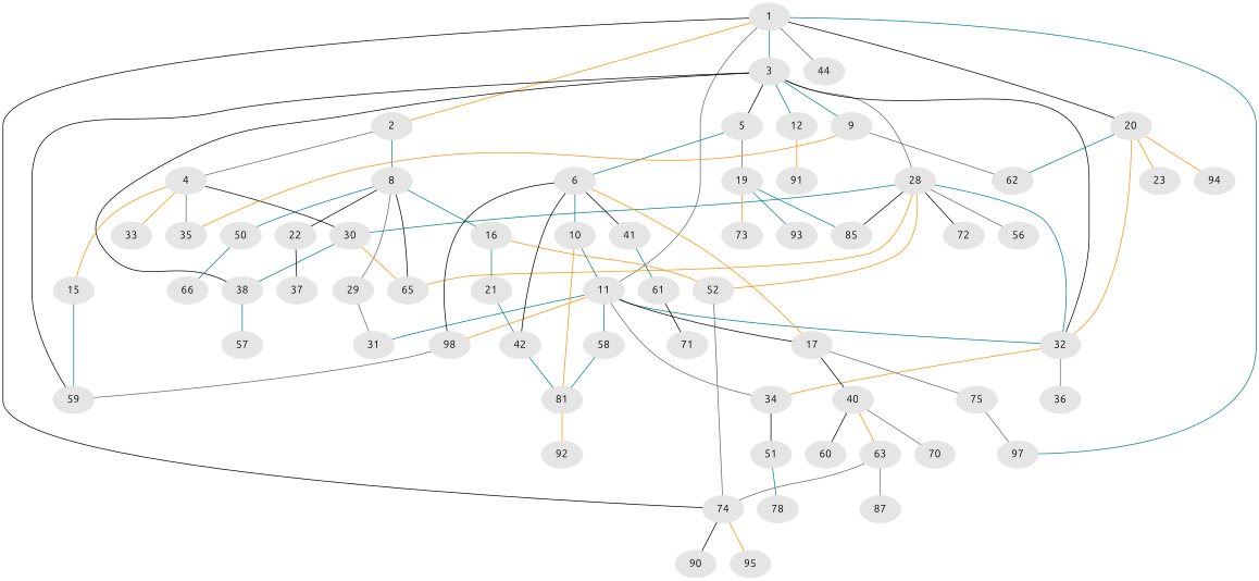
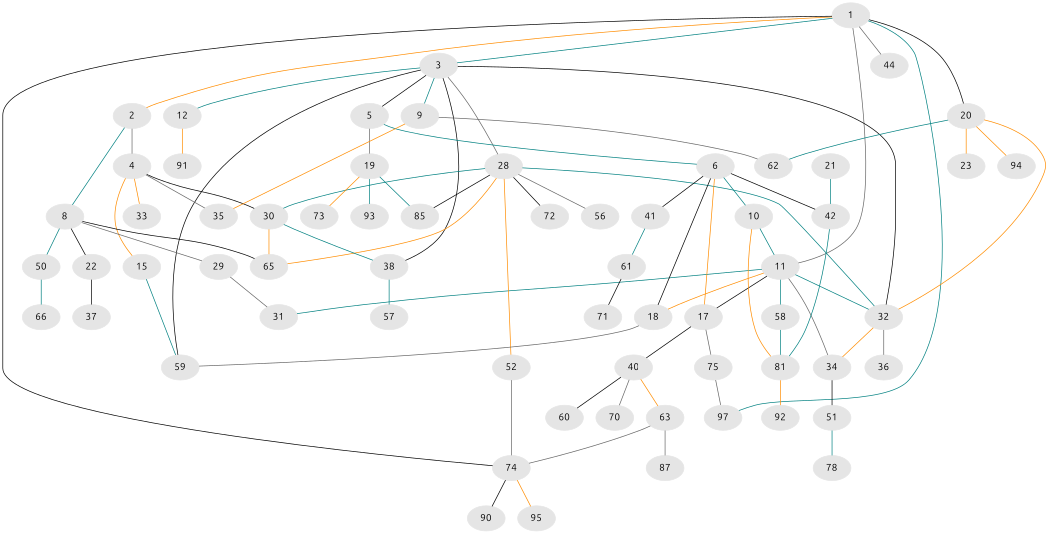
  graph {
    fontname=Ubuntu
    node [color=gray90 fontname=Ubuntu style=filled]
    edge [color=teal fontname=Ubuntu]
    1 [super="+27"]
    2
    3 [super="+13"]
    11 [super="+49"]
    20 [super="+47"]
    44 [super="+80"]
    74 [super="+77"]
    97
    4 [super="+7"]
    8 [super="+14"]
    5
    9 [super="+24"]
    12 [super="+25"]
    28 [super="+43"]
    32 [super="+48"]
    38 [super="+39"]
    59 [super="+67"]
    17 [super="+53"]
-   18 [label=98]
+   18
    31 [super="+96"]
    34 [super="+69"]
    58
    62 [super="+82"]
    23
    94
    90
    95 [super="+98"]
    15
    30 [super="+79"]
    33
    35
-   16 [super="+88"]
    22
    29
    50
    65
    6 [super="+26"]
    19 [super="+83"]
    91
    52 [super="+84"]
    85
    56
    72 [super="+89"]
    36
    57
    10 [super="+45"]
    41 [super="+55"]
    42
    73
    93
    81 [super="+86"]
    40 [super="+54"]
    75
    61 [super="+64"]
    21
    37 [super="+46"]
    66 [super="+68"]
    92
    51 [super="+76"]
    60
    63 [super="+100"]
    70
    78
    87
    71 [super="+99"]
    1 -- 2 [color=darkorange]
    1 -- 3
    1 -- 11 [color=gray40]
    1 -- 20 [color=black]
    1 -- 44 [color=gray40]
    1 -- 74 [color=black]
    1 -- 97
    2 -- 4 [color=gray40]
    2 -- 8
    3 -- 5 [color=black]
    3 -- 9
    3 -- 12
    3 -- 28 [color=gray40]
    3 -- 32 [color=black]
    3 -- 38 [color=black]
    3 -- 59 [color=black]
    11 -- 32
    11 -- 17 [color=black]
    11 -- 18 [color=darkorange]
    11 -- 31
    11 -- 34 [color=gray40]
    11 -- 58
    20 -- 32 [color=darkorange]
    20 -- 62
    20 -- 23 [color=darkorange]
    20 -- 94 [color=darkorange]
    74 -- 90 [color=black]
    74 -- 95 [color=darkorange]
    4 -- 15 [color=darkorange]
    4 -- 30 [color=black]
    4 -- 33 [color=darkorange]
    4 -- 35 [color=gray40]
-   8 -- 16
    8 -- 22 [color=black]
    8 -- 29 [color=gray40]
    8 -- 50
    8 -- 65 [color=black]
    5 -- 6
    5 -- 19 [color=gray40]
    9 -- 62 [color=gray40]
    9 -- 35 [color=darkorange]
    12 -- 91 [color=darkorange]
    28 -- 32
    28 -- 30
    28 -- 65 [color=darkorange]
    28 -- 52 [color=darkorange]
    28 -- 85 [color=black]
    28 -- 56 [color=gray40]
    28 -- 72 [color=black]
    32 -- 34 [color=darkorange]
    32 -- 36 [color=gray40]
    38 -- 57
    17 -- 40 [color=black]
    17 -- 75 [color=gray40]
    18 -- 59 [color=gray40]
    34 -- 51 [color=black]
    58 -- 81
    15 -- 59
    30 -- 38
    30 -- 65 [color=darkorange]
-   16 -- 52 [color=darkorange]
-   16 -- 21
    22 -- 37 [color=black]
    29 -- 31 [color=gray40]
    50 -- 66
    6 -- 17 [color=darkorange]
    6 -- 18 [color=black]
    6 -- 10 [weight=2]
    6 -- 41 [color=black]
    6 -- 42 [color=black]
    19 -- 85
    19 -- 73 [color=darkorange]
    19 -- 93
    52 -- 74 [color=gray40]
    10 -- 11
    10 -- 81 [color=darkorange]
    41 -- 61
    42 -- 81
    81 -- 92 [color=darkorange]
    40 -- 60 [color=black]
    40 -- 63 [color=darkorange]
    40 -- 70 [color=gray40]
    75 -- 97 [color=gray40]
    61 -- 71 [color=black]
    21 -- 42
    51 -- 78
    63 -- 74 [color=gray40]
    63 -- 87 [color=gray40]
  }
